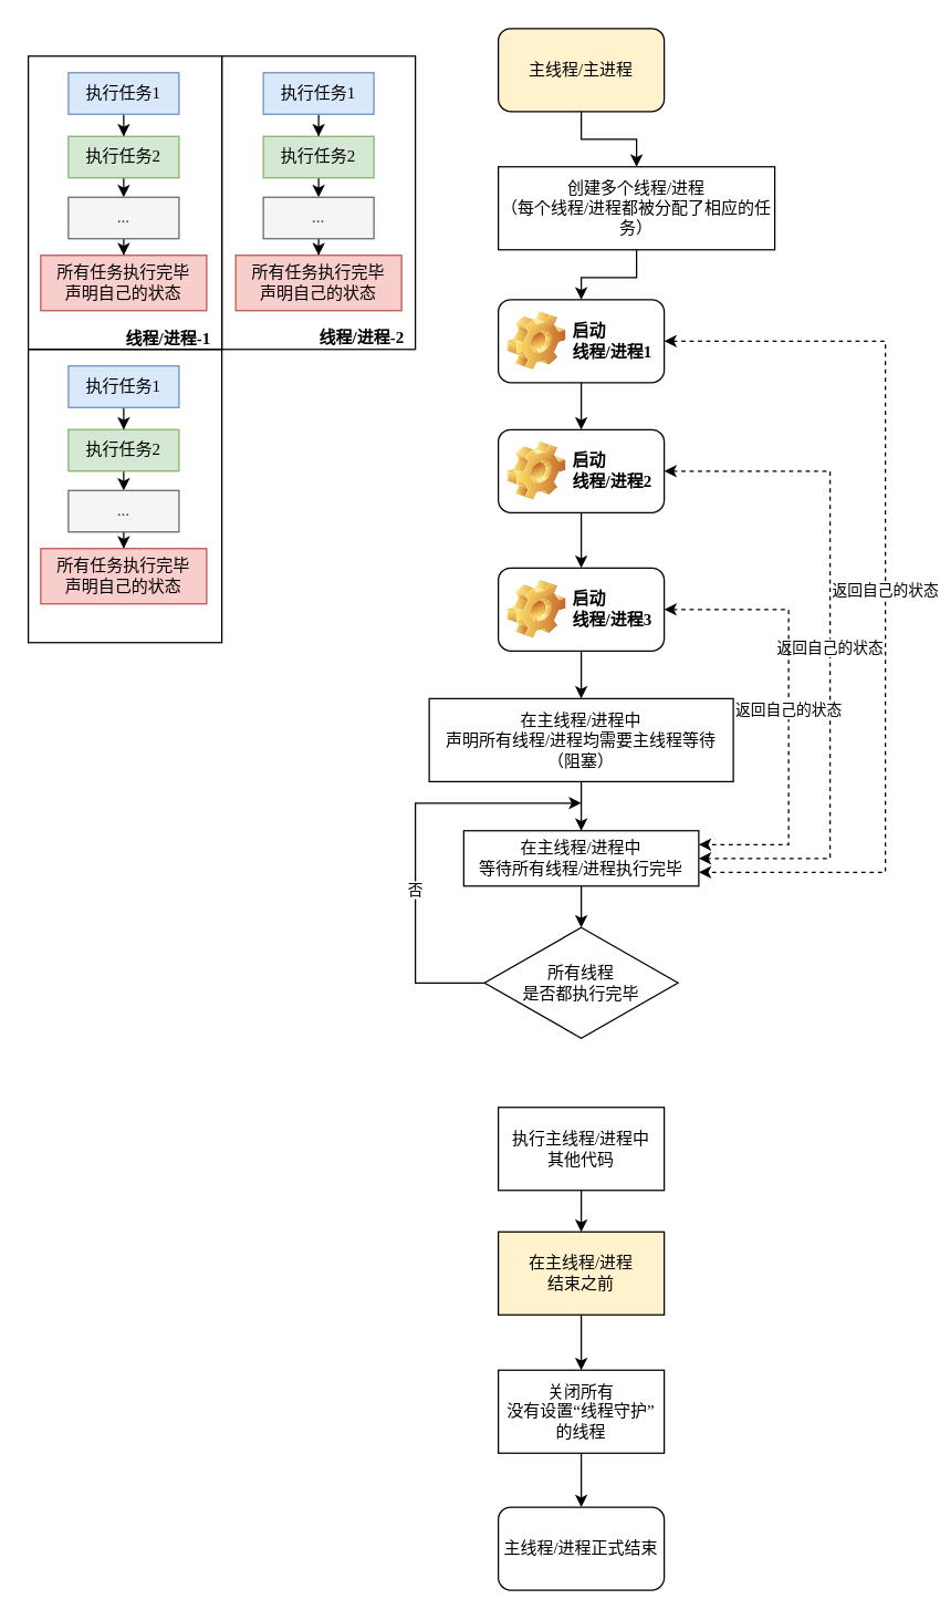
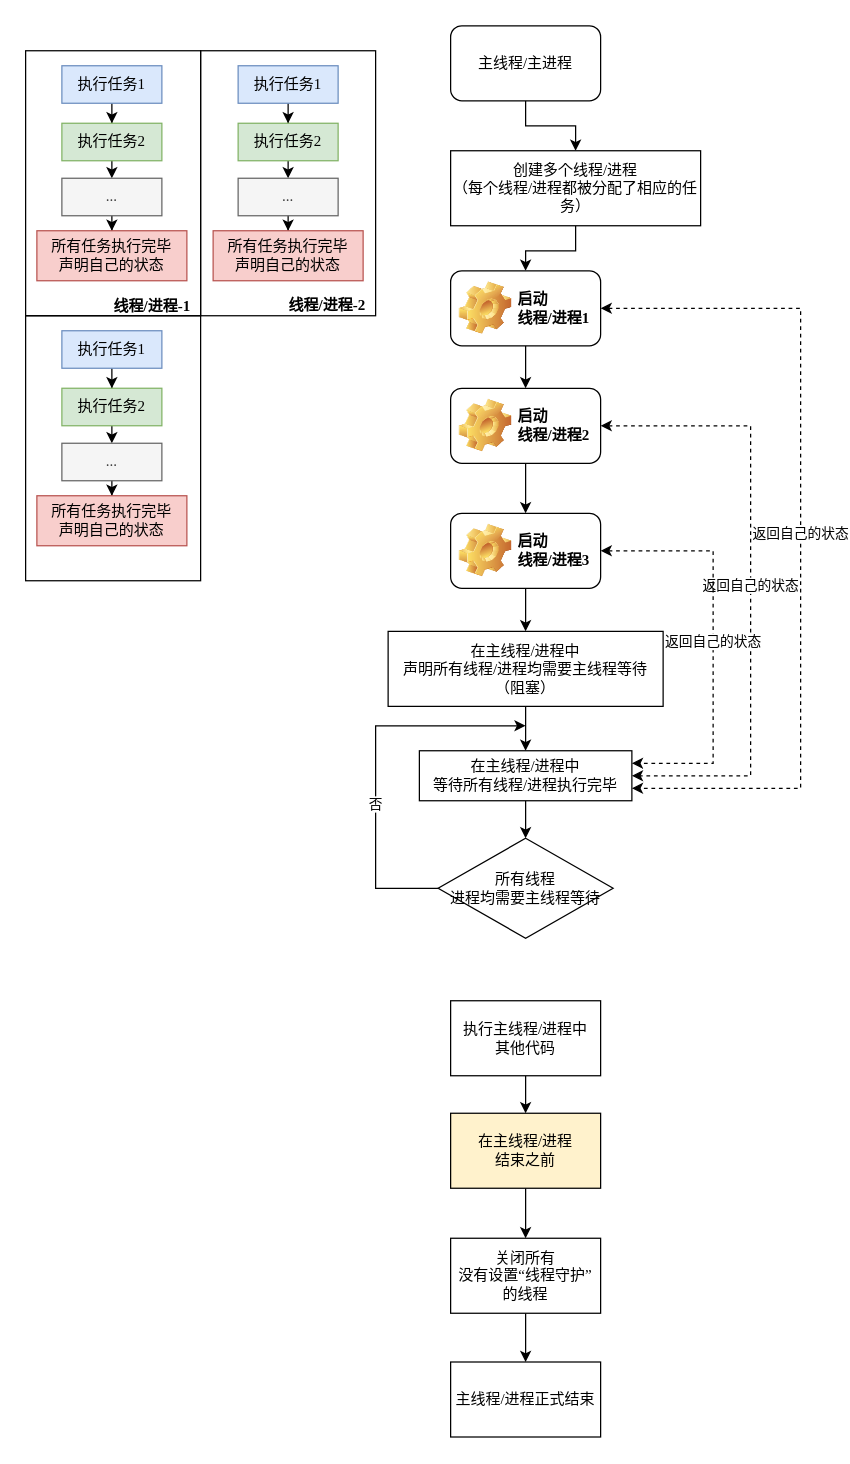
  <mxCell id="0" />
  <mxCell id="1" parent="0" />
  <mxCell id="2" style="edgeStyle=orthogonalEdgeStyle;rounded=0;orthogonalLoop=1;jettySize=auto;html=1;exitX=0.5;exitY=1;exitDx=0;exitDy=0;entryX=0.5;entryY=0;entryDx=0;entryDy=0;fontFamily=Sarasa Mono SC;" edge="1" parent="1" source="3" target="5"><mxGeometry relative="1" as="geometry" /></mxCell>
- <mxCell id="3" value="主线程/主进程" style="rounded=1;whiteSpace=wrap;html=1;fontFamily=Sarasa Mono SC;fillColor=#fff2cc;" vertex="1" parent="1"><mxGeometry x="360" y="20" width="120" height="60" as="geometry" /></mxCell>
+ <mxCell id="3" value="主线程/主进程" style="rounded=1;whiteSpace=wrap;html=1;fontFamily=Sarasa Mono SC;" vertex="1" parent="1"><mxGeometry x="360" y="20" width="120" height="60" as="geometry" /></mxCell>
  <mxCell id="4" style="edgeStyle=orthogonalEdgeStyle;rounded=0;orthogonalLoop=1;jettySize=auto;html=1;exitX=0.5;exitY=1;exitDx=0;exitDy=0;fontFamily=Sarasa Mono SC;" edge="1" parent="1" source="5" target="12"><mxGeometry relative="1" as="geometry" /></mxCell>
  <mxCell id="5" value="创建多个线程/进程&lt;br&gt;（每个线程/进程都被分配了相应的任务）" style="rounded=0;whiteSpace=wrap;html=1;fontFamily=Sarasa Mono SC;" vertex="1" parent="1"><mxGeometry x="360" y="120" width="200" height="60" as="geometry" /></mxCell>
  <mxCell id="6" style="edgeStyle=orthogonalEdgeStyle;rounded=0;orthogonalLoop=1;jettySize=auto;html=1;exitX=0.5;exitY=1;exitDx=0;exitDy=0;entryX=0.5;entryY=0;entryDx=0;entryDy=0;fontFamily=Sarasa Mono SC;" edge="1" parent="1" source="7" target="56"><mxGeometry relative="1" as="geometry" /></mxCell>
  <mxCell id="7" value="在主线程/进程中&lt;div&gt;等待所有线程/进程执行完毕&lt;/div&gt;" style="rounded=0;whiteSpace=wrap;html=1;fontFamily=Sarasa Mono SC;" vertex="1" parent="1"><mxGeometry x="335" y="600" width="170" height="40" as="geometry" /></mxCell>
  <mxCell id="8" value="" style="edgeStyle=orthogonalEdgeStyle;rounded=0;orthogonalLoop=1;jettySize=auto;html=1;fontFamily=Sarasa Mono SC;" edge="1" parent="1" source="9" target="42"><mxGeometry relative="1" as="geometry" /></mxCell>
  <mxCell id="9" value="执行主线程/进程中&lt;div&gt;其他代码&lt;/div&gt;" style="rounded=0;whiteSpace=wrap;html=1;fontFamily=Sarasa Mono SC;" vertex="1" parent="1"><mxGeometry x="360" y="800" width="120" height="60" as="geometry" /></mxCell>
  <mxCell id="10" style="edgeStyle=orthogonalEdgeStyle;rounded=0;orthogonalLoop=1;jettySize=auto;html=1;exitX=0.5;exitY=1;exitDx=0;exitDy=0;entryX=0.5;entryY=0;entryDx=0;entryDy=0;fontFamily=Sarasa Mono SC;" edge="1" parent="1" source="12" target="15"><mxGeometry relative="1" as="geometry" /></mxCell>
  <mxCell id="11" value="返回自己的状态" style="edgeStyle=orthogonalEdgeStyle;rounded=0;orthogonalLoop=1;jettySize=auto;html=1;exitX=1;exitY=0.5;exitDx=0;exitDy=0;entryX=1;entryY=0.75;entryDx=0;entryDy=0;dashed=1;startArrow=classic;startFill=1;fontFamily=Sarasa Mono SC;" edge="1" parent="1" source="12" target="7"><mxGeometry relative="1" as="geometry"><Array as="points"><mxPoint x="640" y="246" /><mxPoint x="640" y="630" /></Array></mxGeometry></mxCell>
  <mxCell id="12" value="&lt;div&gt;启动&lt;/div&gt;线程/进程1" style="label;whiteSpace=wrap;html=1;image=img/clipart/Gear_128x128.png;fontFamily=Sarasa Mono SC;" vertex="1" parent="1"><mxGeometry x="360" y="216" width="120" height="60" as="geometry" /></mxCell>
  <mxCell id="13" value="" style="edgeStyle=orthogonalEdgeStyle;rounded=0;orthogonalLoop=1;jettySize=auto;html=1;fontFamily=Sarasa Mono SC;" edge="1" parent="1" source="15" target="18"><mxGeometry relative="1" as="geometry" /></mxCell>
  <mxCell id="14" value="返回自己的状态" style="edgeStyle=orthogonalEdgeStyle;rounded=0;orthogonalLoop=1;jettySize=auto;html=1;exitX=1;exitY=0.5;exitDx=0;exitDy=0;entryX=1;entryY=0.5;entryDx=0;entryDy=0;dashed=1;startArrow=classic;startFill=1;fontFamily=Sarasa Mono SC;" edge="1" parent="1" source="15" target="7"><mxGeometry relative="1" as="geometry"><Array as="points"><mxPoint x="600" y="340" /><mxPoint x="600" y="620" /></Array></mxGeometry></mxCell>
  <mxCell id="15" value="&lt;div&gt;启动&lt;/div&gt;线程/进程2" style="label;whiteSpace=wrap;html=1;image=img/clipart/Gear_128x128.png;fontFamily=Sarasa Mono SC;" vertex="1" parent="1"><mxGeometry x="360" y="310" width="120" height="60" as="geometry" /></mxCell>
  <mxCell id="16" style="edgeStyle=orthogonalEdgeStyle;rounded=0;orthogonalLoop=1;jettySize=auto;html=1;exitX=0.5;exitY=1;exitDx=0;exitDy=0;entryX=0.5;entryY=0;entryDx=0;entryDy=0;fontFamily=Sarasa Mono SC;" edge="1" parent="1" source="18" target="39"><mxGeometry relative="1" as="geometry" /></mxCell>
  <mxCell id="17" value="返回自己的状态" style="edgeStyle=orthogonalEdgeStyle;rounded=0;orthogonalLoop=1;jettySize=auto;html=1;exitX=1;exitY=0.5;exitDx=0;exitDy=0;entryX=1;entryY=0.25;entryDx=0;entryDy=0;dashed=1;startArrow=classic;startFill=1;fontFamily=Sarasa Mono SC;" edge="1" parent="1" source="18" target="7"><mxGeometry relative="1" as="geometry"><Array as="points"><mxPoint x="570" y="440" /><mxPoint x="570" y="610" /></Array></mxGeometry></mxCell>
  <mxCell id="18" value="&lt;div&gt;启动&lt;/div&gt;线程/进程3" style="label;whiteSpace=wrap;html=1;image=img/clipart/Gear_128x128.png;fontFamily=Sarasa Mono SC;" vertex="1" parent="1"><mxGeometry x="360" y="410" width="120" height="60" as="geometry" /></mxCell>
  <mxCell id="19" value="" style="group;fontFamily=Sarasa Mono SC;" vertex="1" connectable="0" parent="1"><mxGeometry y="252" width="140" height="212" as="geometry" x="20" /></mxCell>
  <mxCell id="20" style="edgeStyle=orthogonalEdgeStyle;rounded=0;orthogonalLoop=1;jettySize=auto;html=1;exitX=0.5;exitY=1;exitDx=0;exitDy=0;fontFamily=Sarasa Mono SC;" edge="1" parent="19" source="21" target="23"><mxGeometry relative="1" as="geometry" /></mxCell>
  <mxCell id="21" value="执行任务1" style="rounded=0;whiteSpace=wrap;html=1;fillColor=#dae8fc;strokeColor=#6c8ebf;fontFamily=Sarasa Mono SC;" vertex="1" parent="19"><mxGeometry x="29" y="12" width="80" height="30" as="geometry" /></mxCell>
  <mxCell id="22" style="edgeStyle=orthogonalEdgeStyle;rounded=0;orthogonalLoop=1;jettySize=auto;html=1;exitX=0.5;exitY=1;exitDx=0;exitDy=0;entryX=0.5;entryY=0;entryDx=0;entryDy=0;fontFamily=Sarasa Mono SC;" edge="1" parent="19" source="23" target="25"><mxGeometry relative="1" as="geometry" /></mxCell>
  <mxCell id="23" value="执行任务2" style="rounded=0;whiteSpace=wrap;html=1;fillColor=#d5e8d4;strokeColor=#82b366;fontFamily=Sarasa Mono SC;" vertex="1" parent="19"><mxGeometry x="29" y="58" width="80" height="30" as="geometry" /></mxCell>
  <mxCell id="24" style="edgeStyle=orthogonalEdgeStyle;rounded=0;orthogonalLoop=1;jettySize=auto;html=1;exitX=0.5;exitY=1;exitDx=0;exitDy=0;fontFamily=Sarasa Mono SC;" edge="1" parent="19" source="25" target="26"><mxGeometry relative="1" as="geometry" /></mxCell>
  <mxCell id="25" value="..." style="rounded=0;whiteSpace=wrap;html=1;fillColor=#f5f5f5;fontColor=#333333;strokeColor=#666666;fontFamily=Sarasa Mono SC;" vertex="1" parent="19"><mxGeometry x="29" y="102" width="80" height="30" as="geometry" /></mxCell>
  <mxCell id="26" value="所有任务执行完毕&lt;div&gt;&lt;div&gt;声明自己的状态&lt;/div&gt;&lt;/div&gt;" style="rounded=0;whiteSpace=wrap;html=1;fillColor=#f8cecc;strokeColor=#b85450;fontFamily=Sarasa Mono SC;" vertex="1" parent="19"><mxGeometry x="9" y="144" width="120" height="40" as="geometry" /></mxCell>
  <mxCell id="27" value="" style="rounded=0;whiteSpace=wrap;html=1;fillColor=none;fontFamily=Sarasa Mono SC;" vertex="1" parent="19"><mxGeometry width="140" height="212" as="geometry" /></mxCell>
  <mxCell id="28" value="" style="group;fontFamily=Sarasa Mono SC;" vertex="1" connectable="0" parent="1"><mxGeometry y="40" width="140" height="212" as="geometry" x="20" /></mxCell>
  <mxCell id="29" style="edgeStyle=orthogonalEdgeStyle;rounded=0;orthogonalLoop=1;jettySize=auto;html=1;exitX=0.5;exitY=1;exitDx=0;exitDy=0;fontFamily=Sarasa Mono SC;" edge="1" parent="28" source="30" target="32"><mxGeometry relative="1" as="geometry" /></mxCell>
  <mxCell id="30" value="执行任务1" style="rounded=0;whiteSpace=wrap;html=1;fillColor=#dae8fc;strokeColor=#6c8ebf;fontFamily=Sarasa Mono SC;" vertex="1" parent="28"><mxGeometry x="29" y="12" width="80" height="30" as="geometry" /></mxCell>
  <mxCell id="31" style="edgeStyle=orthogonalEdgeStyle;rounded=0;orthogonalLoop=1;jettySize=auto;html=1;exitX=0.5;exitY=1;exitDx=0;exitDy=0;entryX=0.5;entryY=0;entryDx=0;entryDy=0;fontFamily=Sarasa Mono SC;" edge="1" parent="28" source="32" target="34"><mxGeometry relative="1" as="geometry" /></mxCell>
  <mxCell id="32" value="执行任务2" style="rounded=0;whiteSpace=wrap;html=1;fillColor=#d5e8d4;strokeColor=#82b366;fontFamily=Sarasa Mono SC;" vertex="1" parent="28"><mxGeometry x="29" y="58" width="80" height="30" as="geometry" /></mxCell>
  <mxCell id="33" style="edgeStyle=orthogonalEdgeStyle;rounded=0;orthogonalLoop=1;jettySize=auto;html=1;exitX=0.5;exitY=1;exitDx=0;exitDy=0;fontFamily=Sarasa Mono SC;" edge="1" parent="28" source="34" target="35"><mxGeometry relative="1" as="geometry" /></mxCell>
  <mxCell id="34" value="..." style="rounded=0;whiteSpace=wrap;html=1;fillColor=#f5f5f5;fontColor=#333333;strokeColor=#666666;fontFamily=Sarasa Mono SC;" vertex="1" parent="28"><mxGeometry x="29" y="102" width="80" height="30" as="geometry" /></mxCell>
  <mxCell id="35" value="所有任务执行完毕&lt;div&gt;&lt;div&gt;声明自己的状态&lt;/div&gt;&lt;/div&gt;" style="rounded=0;whiteSpace=wrap;html=1;fillColor=#f8cecc;strokeColor=#b85450;fontFamily=Sarasa Mono SC;" vertex="1" parent="28"><mxGeometry x="9" y="144" width="120" height="40" as="geometry" /></mxCell>
  <mxCell id="36" value="" style="rounded=0;whiteSpace=wrap;html=1;fillColor=none;fontFamily=Sarasa Mono SC;" vertex="1" parent="28"><mxGeometry width="140" height="212" as="geometry" /></mxCell>
  <mxCell id="37" value="线程/进程-1" style="text;html=1;align=center;verticalAlign=middle;whiteSpace=wrap;rounded=0;fontStyle=1;fontFamily=Sarasa Mono SC;" vertex="1" parent="28"><mxGeometry x="63" y="199" width="77" height="12" as="geometry" /></mxCell>
  <mxCell id="38" style="edgeStyle=orthogonalEdgeStyle;rounded=0;orthogonalLoop=1;jettySize=auto;html=1;exitX=0.5;exitY=1;exitDx=0;exitDy=0;entryX=0.5;entryY=0;entryDx=0;entryDy=0;fontFamily=Sarasa Mono SC;" edge="1" parent="1" source="39" target="7"><mxGeometry relative="1" as="geometry" /></mxCell>
  <mxCell id="39" value="在主线程/进程中&lt;div&gt;&lt;div&gt;声明所有线程/进程均需要主线程等待&lt;/div&gt;&lt;div&gt;（阻塞）&lt;/div&gt;&lt;/div&gt;" style="rounded=0;whiteSpace=wrap;html=1;fontFamily=Sarasa Mono SC;" vertex="1" parent="1"><mxGeometry x="310" y="504.5" width="220" height="60" as="geometry" /></mxCell>
- <mxCell id="40" value="主线程/进程正式结束" style="rounded=1;whiteSpace=wrap;html=1;fontFamily=Sarasa Mono SC;" vertex="1" parent="1"><mxGeometry x="360" y="1089" width="120" height="60" as="geometry" /></mxCell>
+ <mxCell id="40" value="主线程/进程正式结束" style="whiteSpace=wrap;html=1;fontFamily=Sarasa Mono SC;rounded=0;" vertex="1" parent="1"><mxGeometry x="360" y="1089" width="120" height="60" as="geometry" /></mxCell>
  <mxCell id="41" value="" style="edgeStyle=orthogonalEdgeStyle;rounded=0;orthogonalLoop=1;jettySize=auto;html=1;fontFamily=Sarasa Mono SC;" edge="1" parent="1" source="42" target="44"><mxGeometry relative="1" as="geometry" /></mxCell>
  <mxCell id="42" value="在主线程/进程&lt;div&gt;结束之前&lt;/div&gt;" style="rounded=0;whiteSpace=wrap;html=1;fontFamily=Sarasa Mono SC;fillColor=#fff2cc;" vertex="1" parent="1"><mxGeometry x="360" y="890" width="120" height="60" as="geometry" /></mxCell>
  <mxCell id="43" value="" style="edgeStyle=orthogonalEdgeStyle;rounded=0;orthogonalLoop=1;jettySize=auto;html=1;fontFamily=Sarasa Mono SC;" edge="1" parent="1" source="44" target="40"><mxGeometry relative="1" as="geometry" /></mxCell>
  <mxCell id="44" value="关闭所有&lt;div&gt;没有设置“线程守护”&lt;/div&gt;&lt;div&gt;的线程&lt;/div&gt;" style="rounded=0;whiteSpace=wrap;html=1;fontFamily=Sarasa Mono SC;" vertex="1" parent="1"><mxGeometry x="360" y="990" width="120" height="60" as="geometry" /></mxCell>
  <mxCell id="45" value="" style="group;fontFamily=Sarasa Mono SC;" vertex="1" connectable="0" parent="1"><mxGeometry x="160" y="40" width="140" height="212" as="geometry" /></mxCell>
  <mxCell id="46" style="edgeStyle=orthogonalEdgeStyle;rounded=0;orthogonalLoop=1;jettySize=auto;html=1;exitX=0.5;exitY=1;exitDx=0;exitDy=0;fontFamily=Sarasa Mono SC;" edge="1" parent="45" source="47" target="49"><mxGeometry relative="1" as="geometry" /></mxCell>
  <mxCell id="47" value="执行任务1" style="rounded=0;whiteSpace=wrap;html=1;fillColor=#dae8fc;strokeColor=#6c8ebf;fontFamily=Sarasa Mono SC;" vertex="1" parent="45"><mxGeometry x="30" y="12" width="80" height="30" as="geometry" /></mxCell>
  <mxCell id="48" style="edgeStyle=orthogonalEdgeStyle;rounded=0;orthogonalLoop=1;jettySize=auto;html=1;exitX=0.5;exitY=1;exitDx=0;exitDy=0;entryX=0.5;entryY=0;entryDx=0;entryDy=0;fontFamily=Sarasa Mono SC;" edge="1" parent="45" source="49" target="51"><mxGeometry relative="1" as="geometry" /></mxCell>
  <mxCell id="49" value="执行任务2" style="rounded=0;whiteSpace=wrap;html=1;fillColor=#d5e8d4;strokeColor=#82b366;fontFamily=Sarasa Mono SC;" vertex="1" parent="45"><mxGeometry x="30" y="58" width="80" height="30" as="geometry" /></mxCell>
  <mxCell id="50" style="edgeStyle=orthogonalEdgeStyle;rounded=0;orthogonalLoop=1;jettySize=auto;html=1;exitX=0.5;exitY=1;exitDx=0;exitDy=0;fontFamily=Sarasa Mono SC;" edge="1" parent="45" source="51" target="52"><mxGeometry relative="1" as="geometry" /></mxCell>
  <mxCell id="51" value="..." style="rounded=0;whiteSpace=wrap;html=1;fillColor=#f5f5f5;fontColor=#333333;strokeColor=#666666;fontFamily=Sarasa Mono SC;" vertex="1" parent="45"><mxGeometry x="30" y="102" width="80" height="30" as="geometry" /></mxCell>
  <mxCell id="52" value="所有任务执行完毕&lt;div&gt;&lt;div&gt;声明自己的状态&lt;/div&gt;&lt;/div&gt;" style="rounded=0;whiteSpace=wrap;html=1;fillColor=#f8cecc;strokeColor=#b85450;fontFamily=Sarasa Mono SC;" vertex="1" parent="45"><mxGeometry x="10" y="144" width="120" height="40" as="geometry" /></mxCell>
  <mxCell id="53" value="" style="rounded=0;whiteSpace=wrap;html=1;fillColor=none;fontFamily=Sarasa Mono SC;" vertex="1" parent="45"><mxGeometry width="140" height="212" as="geometry" /></mxCell>
  <mxCell id="54" value="线程/进程-2" style="text;html=1;align=center;verticalAlign=middle;whiteSpace=wrap;rounded=0;fontStyle=1;fontFamily=Sarasa Mono SC;" vertex="1" parent="45"><mxGeometry x="63" y="196" width="77" height="16" as="geometry" /></mxCell>
  <mxCell id="55" value="否" style="edgeStyle=orthogonalEdgeStyle;rounded=0;orthogonalLoop=1;jettySize=auto;html=1;exitX=0;exitY=0.5;exitDx=0;exitDy=0;fontFamily=Sarasa Mono SC;" edge="1" parent="1" source="56"><mxGeometry x="-0.218" relative="1" as="geometry"><mxPoint x="420" y="580" as="targetPoint" /><Array as="points"><mxPoint x="300" y="710" /><mxPoint x="300" y="580" /></Array><mxPoint as="offset" /></mxGeometry></mxCell>
- <mxCell id="56" value="所有线程&lt;div&gt;是否都执行完毕&lt;/div&gt;" style="rhombus;whiteSpace=wrap;html=1;fontFamily=Sarasa Mono SC;" vertex="1" parent="1"><mxGeometry x="350" y="670" width="140" height="80" as="geometry" /></mxCell>
+ <mxCell id="56" value="所有线程&lt;div&gt;进程均需要主线程等待&lt;/div&gt;" style="rhombus;whiteSpace=wrap;html=1;fontFamily=Sarasa Mono SC;" vertex="1" parent="1"><mxGeometry x="350" y="670" width="140" height="80" as="geometry" /></mxCell>
